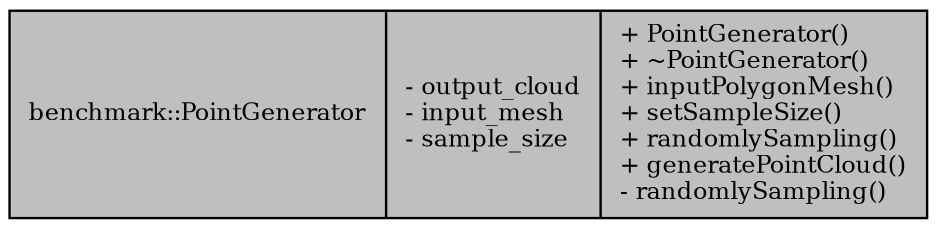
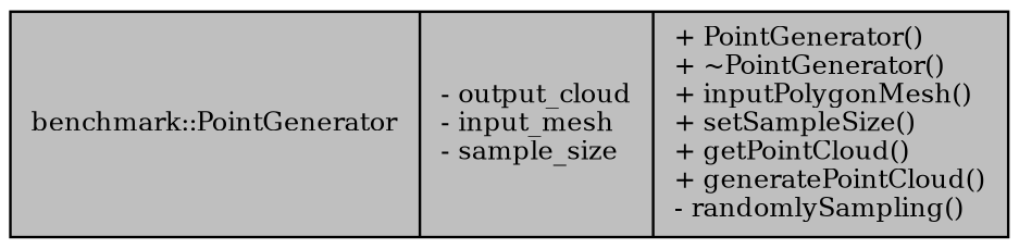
  digraph {
    rankdir=LR
    fontname="DejaVu Serif"
-   n1 [color=black fillcolor=grey75 fontcolor=black fontname="DejaVu Serif" fontsize=10 height=0.2 label="{benchmark::PointGenerator\n|- output_cloud\l- input_mesh\l- sample_size\l|+ PointGenerator()\l+ ~PointGenerator()\l+ inputPolygonMesh()\l+ setSampleSize()\l+ randomlySampling()\l+ generatePointCloud()\l- randomlySampling()\l}" shape=record style=filled width=0.4]
+   n1 [color=black fillcolor=grey75 fontcolor=black fontname="DejaVu Serif" fontsize=10 height=0.2 label="{benchmark::PointGenerator\n|- output_cloud\l- input_mesh\l- sample_size\l|+ PointGenerator()\l+ ~PointGenerator()\l+ inputPolygonMesh()\l+ setSampleSize()\l+ getPointCloud()\l+ generatePointCloud()\l- randomlySampling()\l}" shape=record style=filled width=0.4]
  }
